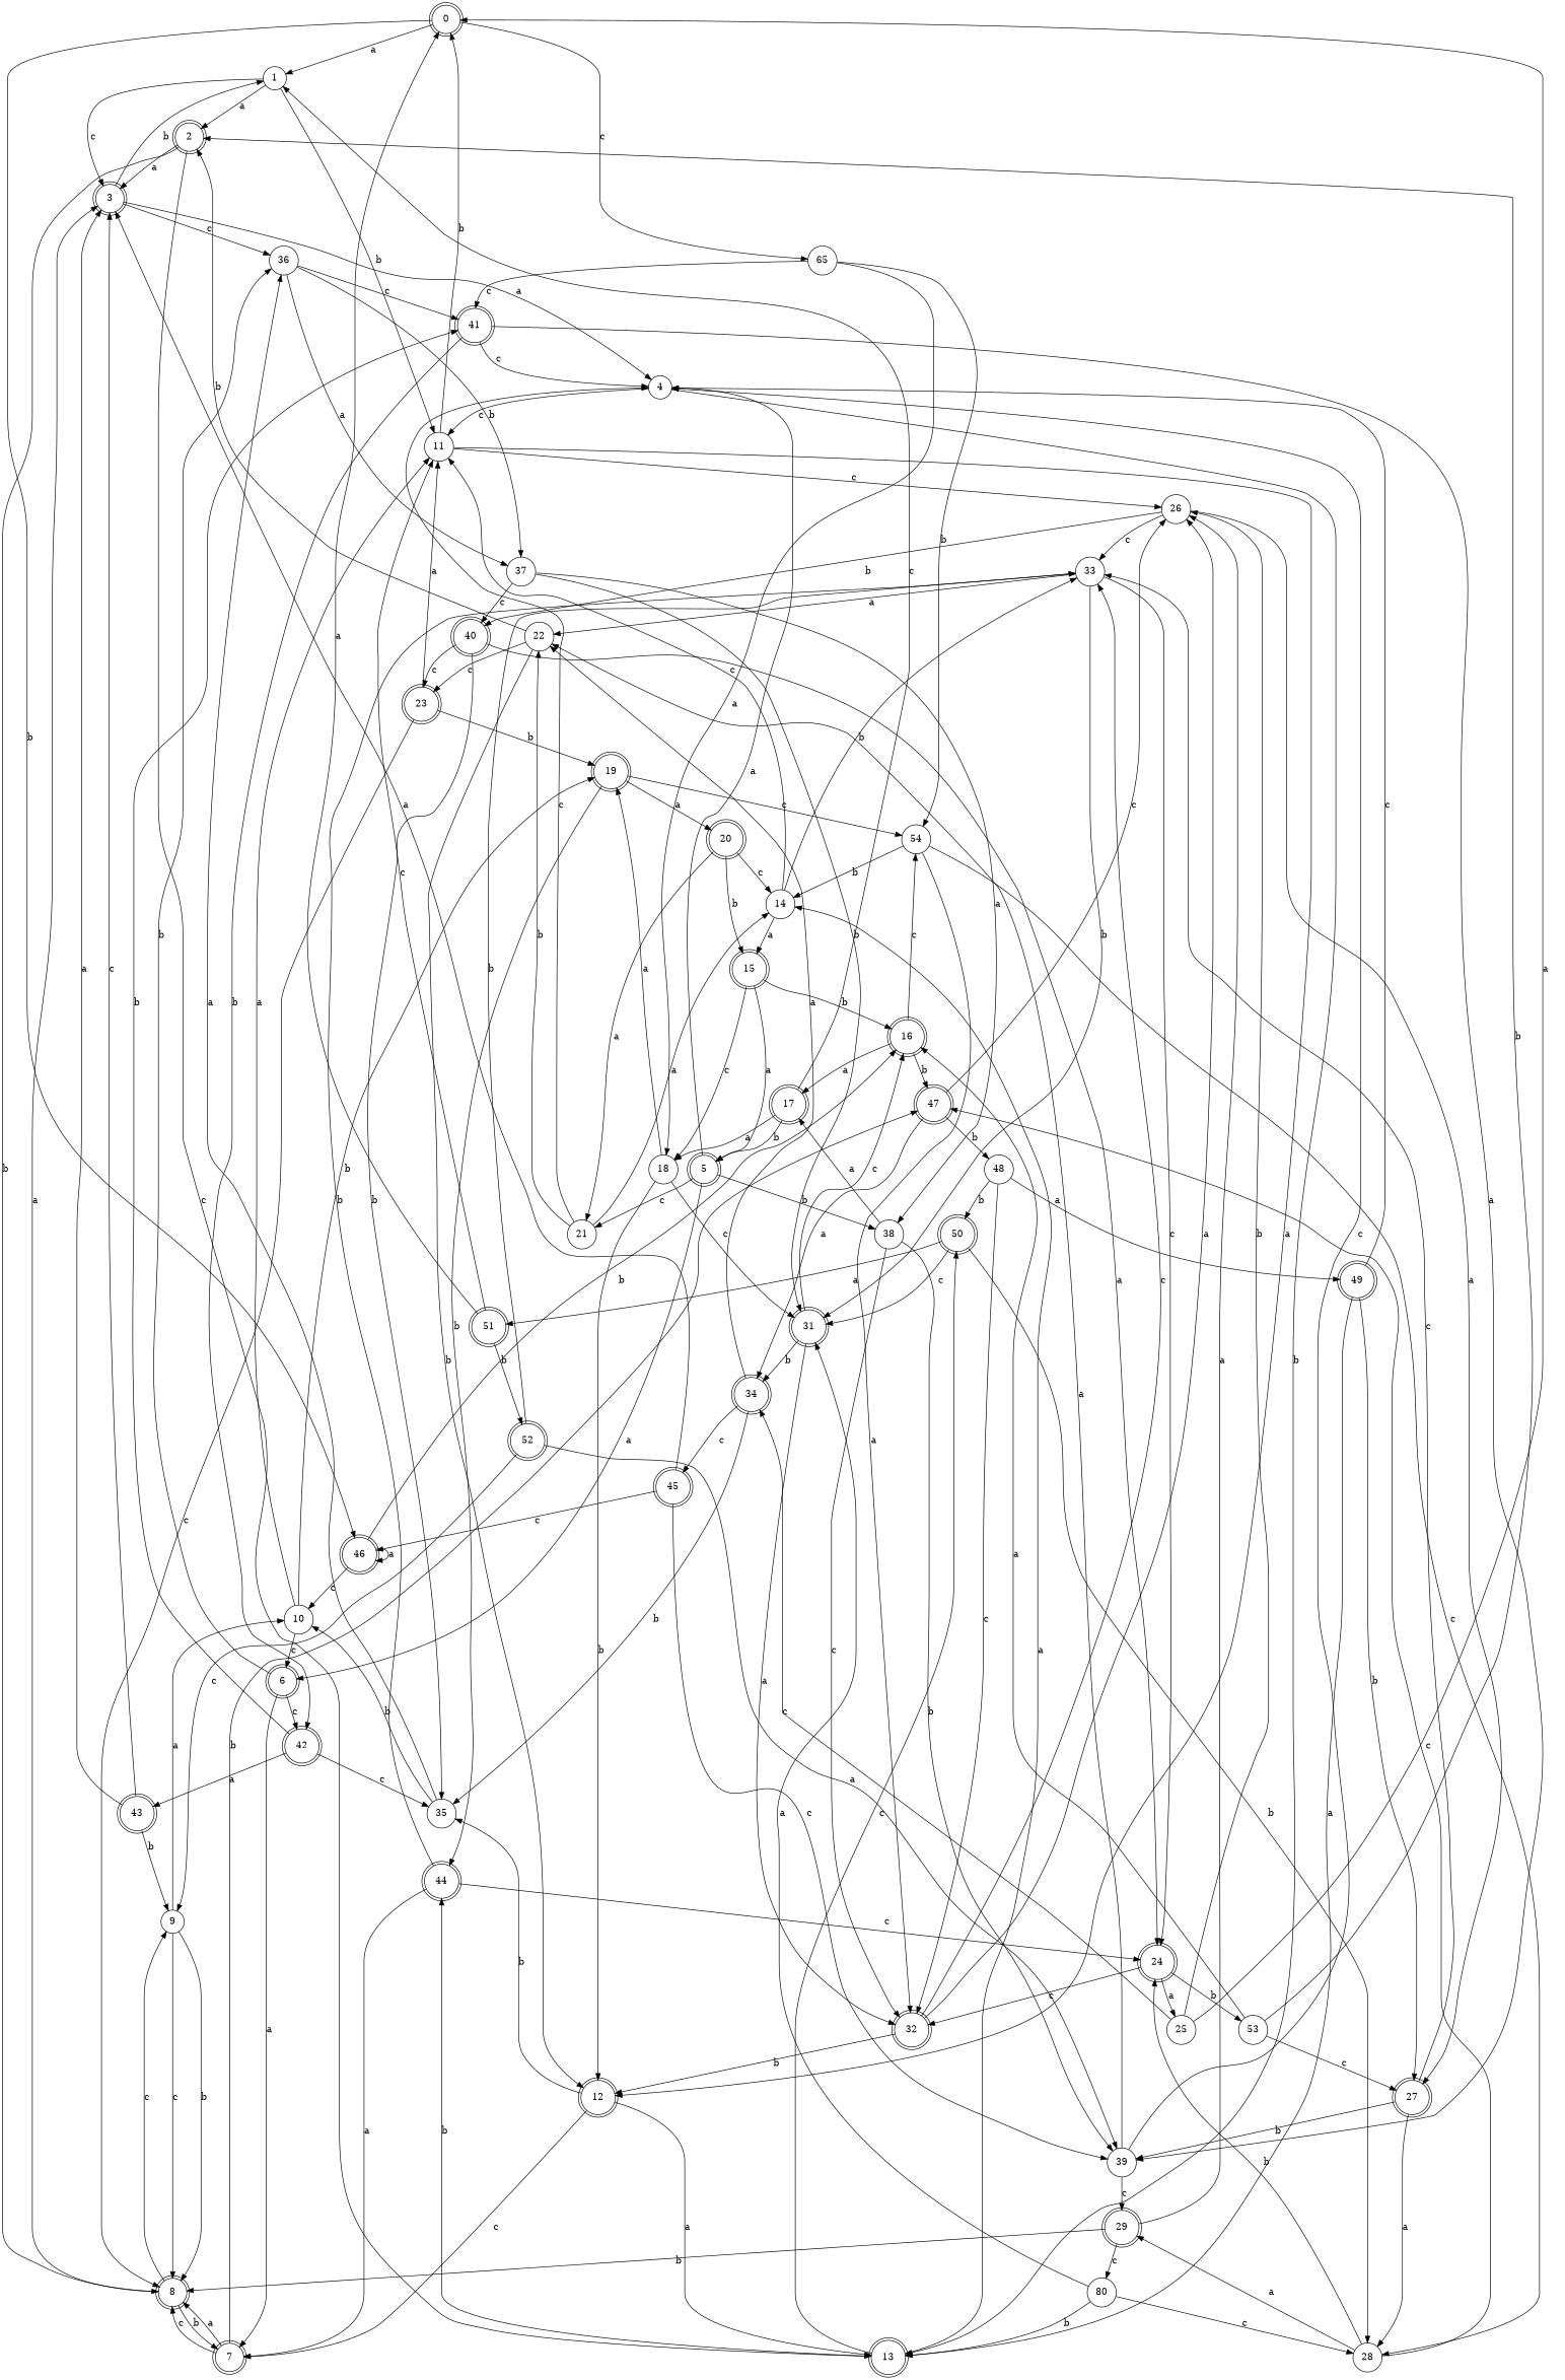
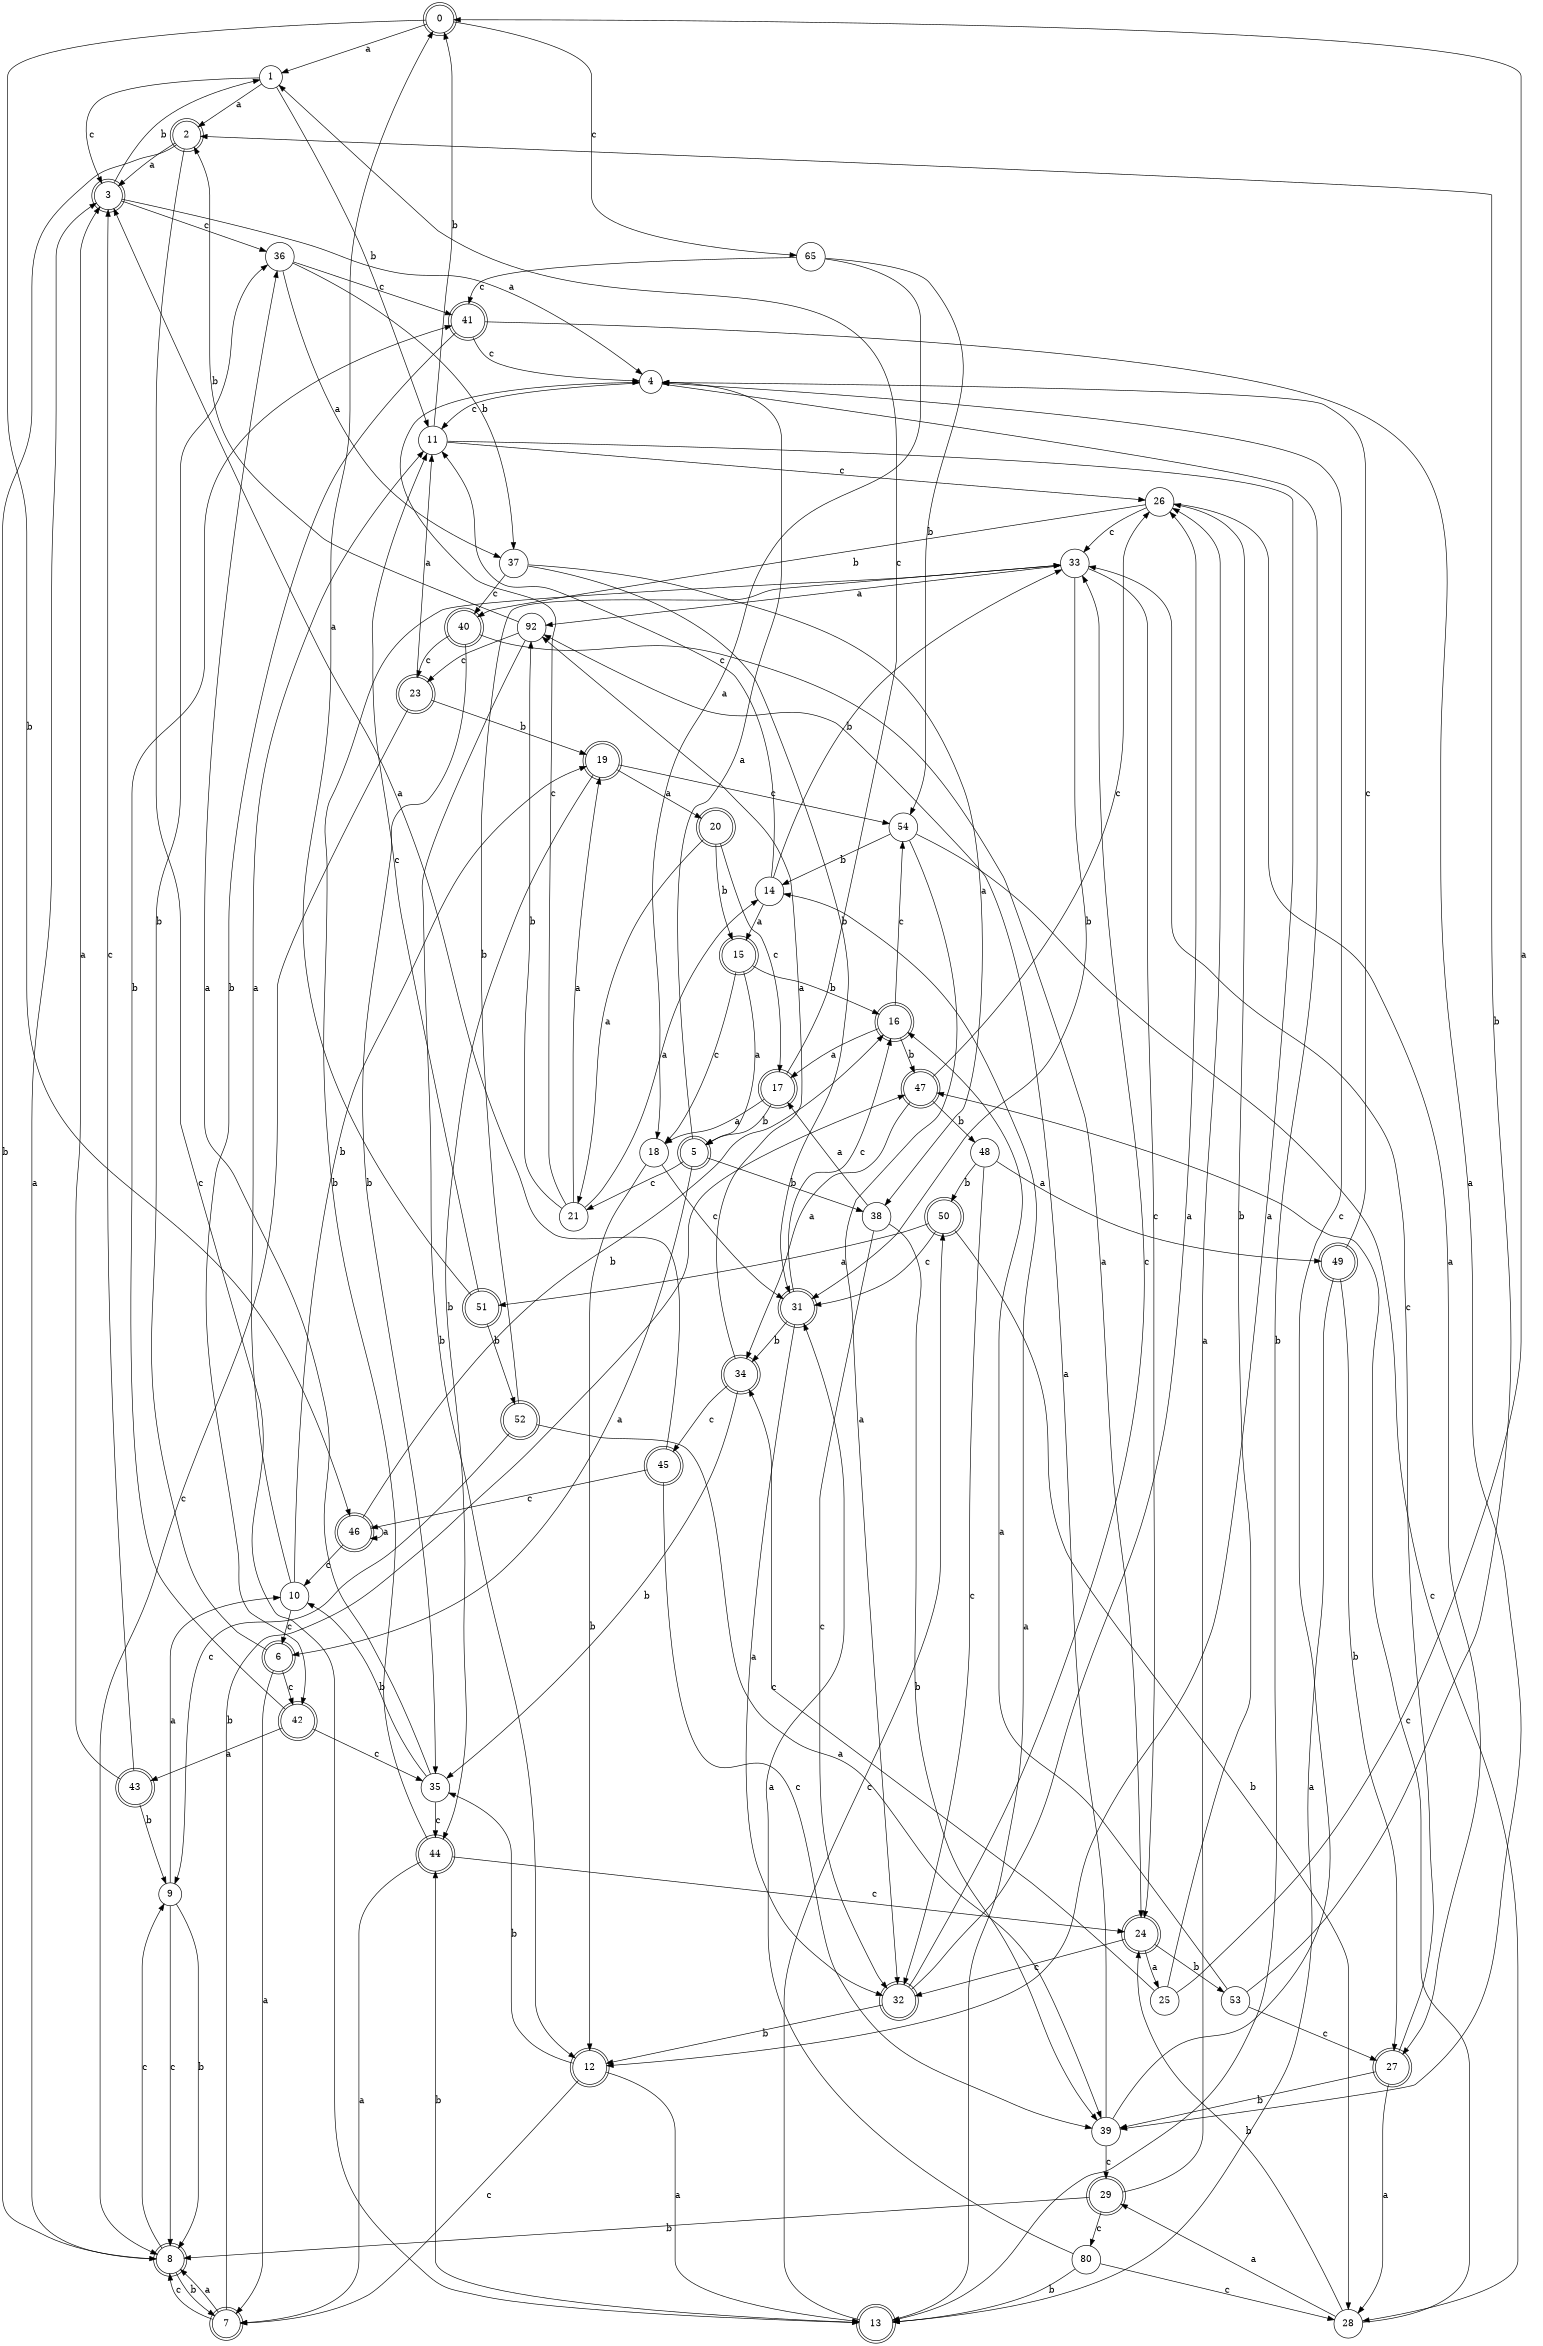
  digraph {
    rankdir=TB
    node [color=black fillcolor=white shape=doublecircle style="rounded,filled"]
    n1 [label=0]
    n2 [label=1 shape=circle style=filled]
    n3 [label=46]
    n4 [label=65 shape=circle style=filled]
    n5 [label=2]
    n6 [label=3]
    n7 [label=11 shape=circle style=filled]
    n8 [label=10 shape=circle style=filled]
    n9 [label=16]
    n10 [label=18 shape=circle style=filled]
    n11 [label=54 shape=circle style=filled]
    n12 [label=41]
    n13 [label=8]
    n14 [label=13]
    n15 [label=4 shape=circle style=filled]
    n16 [label=36 shape=circle style=filled]
    n17 [label=12]
    n18 [label=26 shape=circle style=filled]
    n19 [label=7]
    n20 [label=9 shape=circle style=filled]
    n21 [label=14 shape=circle style=filled]
    n22 [label=44]
    n23 [label=50]
    n24 [label=37 shape=circle style=filled]
    n25 [label=5]
    n26 [label=6]
    n27 [label=21 shape=circle style=filled]
    n28 [label=38 shape=circle style=filled]
    n29 [label=42]
-   n30 [label=22 shape=circle style=filled]
+   n30 [label=92 shape=circle style=filled]
    n31 [label=17]
    n32 [label=32]
    n33 [label=39 shape=circle style=filled]
    n34 [label=47]
    n35 [label=35 shape=circle style=filled]
    n36 [label=43]
    n37 [label=34]
    n38 [label=48 shape=circle style=filled]
    n39 [label=19]
    n40 [label=20]
    n41 [label=33 shape=circle style=filled]
    n42 [label=27]
    n43 [label=40]
    n44 [label=15]
    n45 [label=24]
    n46 [label=31]
    n47 [label=28 shape=circle style=filled]
    n48 [label=51]
    n49 [label=25 shape=circle style=filled]
    n50 [label=53 shape=circle style=filled]
    n51 [label=23]
    n52 [label=45]
    n53 [label=29]
    n54 [label=80 shape=circle style=filled]
    n55 [label=49]
    n56 [label=52]
    n1 -> n2 [label=a]
    n1 -> n3 [label=b]
    n1 -> n4 [label=c]
    n2 -> n5 [label=a]
    n2 -> n6 [label=c]
    n2 -> n7 [label=b]
    n3 -> n3 [label=a]
    n3 -> n8 [label=c]
    n3 -> n9 [label=b]
    n4 -> n10 [label=a]
    n4 -> n11 [label=b]
    n4 -> n12 [label=c]
    n5 -> n6 [label=a]
    n5 -> n13 [label=b]
    n5 -> n14 [label=c]
    n6 -> n2 [label=b]
    n6 -> n15 [label=a]
    n6 -> n16 [label=c]
    n7 -> n1 [label=b]
    n7 -> n17 [label=a]
    n7 -> n18 [label=c]
    n8 -> n7 [label=a]
    n8 -> n26 [label=c]
    n8 -> n39 [label=b]
    n9 -> n11 [label=c]
    n9 -> n31 [label=a]
    n9 -> n34 [label=b]
    n10 -> n17 [label=b]
-   n10 -> n39 [label=a]
+   n27 -> n39 [label=a]
    n10 -> n46 [label=c]
    n11 -> n21 [label=b]
    n11 -> n32 [label=a]
    n11 -> n47 [label=c]
    n12 -> n15 [label=c]
    n12 -> n29 [label=b]
    n12 -> n33 [label=a]
    n13 -> n6 [label=a]
    n13 -> n19 [label=b]
    n13 -> n20 [label=c]
    n14 -> n21 [label=a]
    n14 -> n22 [label=b]
    n14 -> n23 [label=c]
    n15 -> n7 [label=c]
    n15 -> n14 [label=b]
    n16 -> n12 [label=c]
    n16 -> n24 [label=a]
    n16 -> n24 [label=b]
    n17 -> n14 [label=a]
    n17 -> n19 [label=c]
    n17 -> n35 [label=b]
    n18 -> n41 [label=c]
    n18 -> n42 [label=a]
    n18 -> n43 [label=b]
    n19 -> n13 [label=a]
    n19 -> n13 [label=c]
    n19 -> n34 [label=b]
    n20 -> n8 [label=a]
    n20 -> n13 [label=b]
    n20 -> n13 [label=c]
    n21 -> n7 [label=c]
    n21 -> n41 [label=b]
    n21 -> n44 [label=a]
    n22 -> n19 [label=a]
    n22 -> n41 [label=b]
    n22 -> n45 [label=c]
    n23 -> n46 [label=c]
    n23 -> n47 [label=b]
    n23 -> n48 [label=a]
    n24 -> n28 [label=a]
    n24 -> n43 [label=c]
    n24 -> n46 [label=b]
    n25 -> n15 [label=a]
    n25 -> n26 [label=a]
    n25 -> n27 [label=c]
    n25 -> n28 [label=b]
    n26 -> n16 [label=b]
    n26 -> n19 [label=a]
    n26 -> n29 [label=c]
    n27 -> n15 [label=c]
    n27 -> n21 [label=a]
    n27 -> n30 [label=b]
    n28 -> n31 [label=a]
    n28 -> n32 [label=c]
    n28 -> n33 [label=b]
    n29 -> n12 [label=b]
    n29 -> n35 [label=c]
    n29 -> n36 [label=a]
    n30 -> n5 [label=b]
    n30 -> n17 [label=b]
    n30 -> n51 [label=c]
    n31 -> n2 [label=c]
    n31 -> n10 [label=a]
    n31 -> n25 [label=b]
    n32 -> n17 [label=b]
    n32 -> n18 [label=a]
    n32 -> n41 [label=c]
    n33 -> n15 [label=c]
    n33 -> n30 [label=a]
    n33 -> n53 [label=c]
    n34 -> n18 [label=c]
    n34 -> n37 [label=a]
    n34 -> n38 [label=b]
    n35 -> n8 [label=b]
    n35 -> n16 [label=a]
+   n35 -> n22 [label=c]
    n36 -> n6 [label=a]
    n36 -> n6 [label=c]
    n36 -> n20 [label=b]
    n37 -> n30 [label=a]
    n37 -> n35 [label=b]
    n37 -> n52 [label=c]
    n38 -> n23 [label=b]
    n38 -> n32 [label=c]
    n38 -> n55 [label=a]
    n39 -> n11 [label=c]
    n39 -> n22 [label=b]
    n39 -> n40 [label=a]
-   n40 -> n21 [label=c]
+   n40 -> n31 [label=c]
    n40 -> n27 [label=a]
    n40 -> n44 [label=b]
    n41 -> n30 [label=a]
    n41 -> n45 [label=c]
    n41 -> n46 [label=b]
    n42 -> n33 [label=b]
    n42 -> n41 [label=c]
    n42 -> n47 [label=a]
    n43 -> n35 [label=b]
    n43 -> n45 [label=a]
    n43 -> n51 [label=c]
    n44 -> n9 [label=b]
    n44 -> n10 [label=c]
    n44 -> n25 [label=a]
    n45 -> n32 [label=c]
    n45 -> n49 [label=a]
    n45 -> n50 [label=b]
    n46 -> n9 [label=c]
    n46 -> n32 [label=a]
    n46 -> n37 [label=b]
    n47 -> n34 [label=c]
    n47 -> n45 [label=b]
    n47 -> n53 [label=a]
    n48 -> n1 [label=a]
    n48 -> n7 [label=c]
    n48 -> n56 [label=b]
    n49 -> n1 [label=a]
    n49 -> n18 [label=b]
    n49 -> n37 [label=c]
    n50 -> n5 [label=b]
    n50 -> n9 [label=a]
    n50 -> n42 [label=c]
    n51 -> n7 [label=a]
    n51 -> n13 [label=c]
    n51 -> n39 [label=b]
    n52 -> n3 [label=c]
    n52 -> n6 [label=a]
    n52 -> n33 [label=c]
    n53 -> n13 [label=b]
    n53 -> n18 [label=a]
    n53 -> n54 [label=c]
    n54 -> n14 [label=b]
    n54 -> n46 [label=a]
    n54 -> n47 [label=c]
    n55 -> n14 [label=a]
    n55 -> n15 [label=c]
    n55 -> n42 [label=b]
    n56 -> n20 [label=c]
    n56 -> n33 [label=a]
    n56 -> n41 [label=b]
  }
